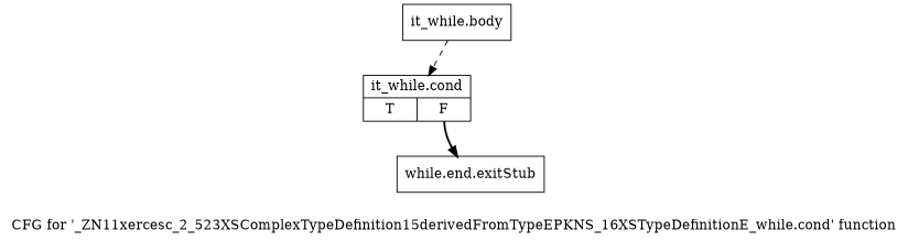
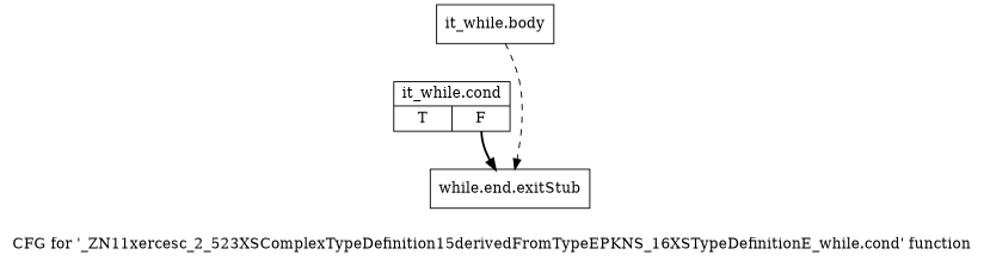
  digraph {
    label="CFG for '_ZN11xercesc_2_523XSComplexTypeDefinition15derivedFromTypeEPKNS_16XSTypeDefinitionE_while.cond' function"
    node [shape=record]
    n1 [label="{it_while.cond|{<s0>T|<s1>F}}"]
    n2 [label="{while.end.exitStub}"]
    n3 [label="{it_while.body}"]
    n1 -> n2 [style=bold tailport=s1]
-   n3 -> n1 [style=dashed]
+   n3 -> n2 [style=dashed]
  }
